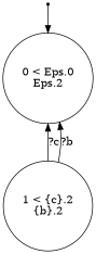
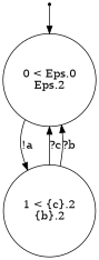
  digraph {
    node [shape=circle]
    ENTRY [shape=point]
    n2 [label="0 < Eps.0\nEps.2\n"]
    n3 [label="1 < {c}.2\n{b}.2\n"]
    ENTRY -> n2
+   n2 -> n3 [label="!a"]
    n3 -> n2 [label="?c"]
    n3 -> n2 [label="?b"]
  }
